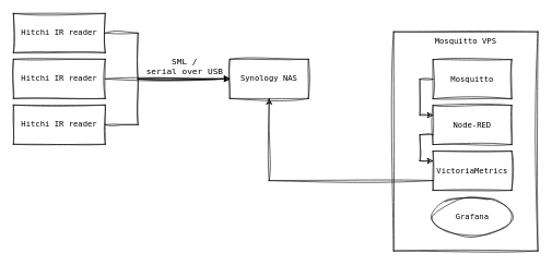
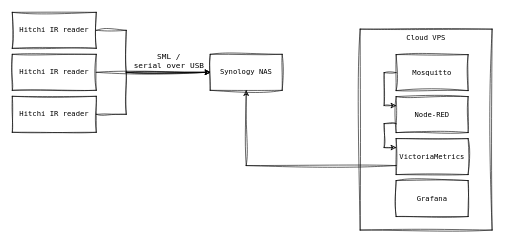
  <mxCell id="0" />
  <mxCell id="1" parent="0" />
  <mxCell id="2" style="edgeStyle=orthogonalEdgeStyle;rounded=0;orthogonalLoop=1;jettySize=auto;html=1;exitX=1;exitY=0.5;exitDx=0;exitDy=0;entryX=0;entryY=0.5;entryDx=0;entryDy=0;sketch=1;curveFitting=1;jiggle=2;labelBackgroundColor=none;" edge="1" parent="1" source="3" target="9"><mxGeometry relative="1" as="geometry"><Array as="points"><mxPoint x="210" y="50" /><mxPoint x="210" y="120" /></Array></mxGeometry></mxCell>
  <mxCell id="3" value="Hitchi IR reader" style="rounded=0;whiteSpace=wrap;html=1;sketch=1;curveFitting=1;jiggle=2;fontFamily=monospace;labelBackgroundColor=none;fillColor=none;" vertex="1" parent="1"><mxGeometry x="20" y="20" width="140" height="60" as="geometry" /></mxCell>
  <mxCell id="4" style="edgeStyle=orthogonalEdgeStyle;rounded=0;orthogonalLoop=1;jettySize=auto;html=1;exitX=1;exitY=0.5;exitDx=0;exitDy=0;entryX=0;entryY=0.5;entryDx=0;entryDy=0;sketch=1;curveFitting=1;jiggle=2;labelBackgroundColor=none;" edge="1" parent="1" source="5" target="9"><mxGeometry relative="1" as="geometry"><mxPoint x="270" y="120" as="targetPoint" /></mxGeometry></mxCell>
  <mxCell id="5" value="Hitchi IR reader" style="rounded=0;whiteSpace=wrap;html=1;sketch=1;curveFitting=1;jiggle=2;fontFamily=monospace;labelBackgroundColor=none;fillColor=none;" vertex="1" parent="1"><mxGeometry x="20" y="90" width="140" height="60" as="geometry" /></mxCell>
  <mxCell id="6" style="edgeStyle=orthogonalEdgeStyle;rounded=0;orthogonalLoop=1;jettySize=auto;html=1;exitX=1;exitY=0.5;exitDx=0;exitDy=0;entryX=0;entryY=0.5;entryDx=0;entryDy=0;sketch=1;curveFitting=1;jiggle=2;labelBackgroundColor=none;" edge="1" parent="1" source="8" target="9"><mxGeometry relative="1" as="geometry"><Array as="points"><mxPoint x="210" y="190" /><mxPoint x="210" y="120" /></Array></mxGeometry></mxCell>
  <mxCell id="7" value="SML /&lt;br style=&quot;font-size: 13px;&quot;&gt;serial over USB" style="edgeLabel;html=1;align=center;verticalAlign=middle;resizable=0;points=[];fontFamily=monospace;fontSize=13;labelBackgroundColor=none;" vertex="1" connectable="0" parent="6"><mxGeometry x="0.377" y="-2" relative="1" as="geometry"><mxPoint x="11" y="-22" as="offset" /></mxGeometry></mxCell>
  <mxCell id="8" value="Hitchi IR reader" style="rounded=0;whiteSpace=wrap;html=1;sketch=1;curveFitting=1;jiggle=2;fontFamily=monospace;labelBackgroundColor=none;fillColor=none;" vertex="1" parent="1"><mxGeometry x="20" y="160" width="140" height="60" as="geometry" /></mxCell>
  <mxCell id="9" value="Synology NAS" style="rounded=0;whiteSpace=wrap;html=1;sketch=1;curveFitting=1;jiggle=2;fontFamily=monospace;labelBackgroundColor=none;fillColor=none;" vertex="1" parent="1"><mxGeometry x="350" y="90" width="120" height="60" as="geometry" /></mxCell>
  <mxCell id="10" value="" style="group" vertex="1" connectable="0" parent="1"><mxGeometry x="600" y="48" width="220" height="335" as="geometry" /></mxCell>
- <mxCell id="11" value="Mosquitto VPS" style="rounded=0;whiteSpace=wrap;html=1;verticalAlign=top;sketch=1;curveFitting=1;jiggle=2;fontFamily=monospace;labelBackgroundColor=none;fillColor=none;" vertex="1" parent="10"><mxGeometry width="220" height="335" as="geometry" /></mxCell>
+ <mxCell id="11" value="Cloud VPS" style="rounded=0;whiteSpace=wrap;html=1;verticalAlign=top;sketch=1;curveFitting=1;jiggle=2;fontFamily=monospace;labelBackgroundColor=none;fillColor=none;" vertex="1" parent="10"><mxGeometry width="220" height="335" as="geometry" /></mxCell>
  <mxCell id="12" style="edgeStyle=orthogonalEdgeStyle;rounded=0;orthogonalLoop=1;jettySize=auto;html=1;exitX=0;exitY=0.5;exitDx=0;exitDy=0;entryX=0;entryY=0.25;entryDx=0;entryDy=0;sketch=1;curveFitting=1;jiggle=2;labelBackgroundColor=none;" edge="1" parent="10" source="13" target="15"><mxGeometry relative="1" as="geometry" /></mxCell>
  <mxCell id="13" value="Mosquitto" style="rounded=0;whiteSpace=wrap;html=1;sketch=1;curveFitting=1;jiggle=2;fontFamily=monospace;labelBackgroundColor=none;fillColor=none;" vertex="1" parent="10"><mxGeometry x="60" y="42.5" width="120" height="60" as="geometry" /></mxCell>
  <mxCell id="14" style="edgeStyle=orthogonalEdgeStyle;rounded=0;orthogonalLoop=1;jettySize=auto;html=1;exitX=0;exitY=0.75;exitDx=0;exitDy=0;entryX=0;entryY=0.25;entryDx=0;entryDy=0;sketch=1;curveFitting=1;jiggle=2;labelBackgroundColor=none;" edge="1" parent="10" source="15" target="17"><mxGeometry relative="1" as="geometry" /></mxCell>
  <mxCell id="15" value="Node-RED" style="rounded=0;whiteSpace=wrap;html=1;sketch=1;curveFitting=1;jiggle=2;fontFamily=monospace;labelBackgroundColor=none;fillColor=none;" vertex="1" parent="10"><mxGeometry x="60" y="112.5" width="120" height="60" as="geometry" /></mxCell>
  <mxCell id="16" style="edgeStyle=orthogonalEdgeStyle;rounded=0;orthogonalLoop=1;jettySize=auto;html=1;exitX=0;exitY=0.75;exitDx=0;exitDy=0;sketch=1;curveFitting=1;jiggle=2;labelBackgroundColor=none;" edge="1" parent="10" source="17" target="9"><mxGeometry relative="1" as="geometry" /></mxCell>
  <mxCell id="17" value="VictoriaMetrics" style="rounded=0;whiteSpace=wrap;html=1;sketch=1;curveFitting=1;jiggle=2;fontFamily=monospace;labelBackgroundColor=none;fillColor=none;" vertex="1" parent="10"><mxGeometry x="60" y="182.5" width="120" height="60" as="geometry" /></mxCell>
- <mxCell id="18" value="Grafana" style="ellipse;whiteSpace=wrap;html=1;sketch=1;curveFitting=1;jiggle=2;fontFamily=monospace;labelBackgroundColor=none;fillColor=none;" vertex="1" parent="10"><mxGeometry x="60" y="252.5" width="120" height="60" as="geometry" /></mxCell>
+ <mxCell id="18" value="Grafana" style="rounded=0;whiteSpace=wrap;html=1;sketch=1;curveFitting=1;jiggle=2;fontFamily=monospace;labelBackgroundColor=none;fillColor=none;" vertex="1" parent="10"><mxGeometry x="60" y="252.5" width="120" height="60" as="geometry" /></mxCell>
